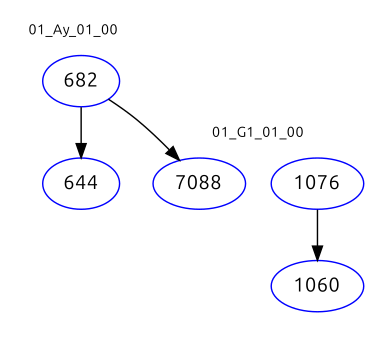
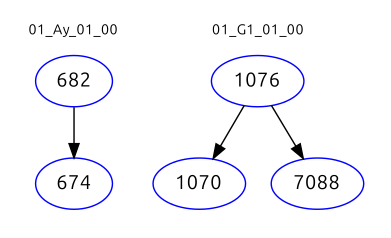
  digraph {
    fontname=Ubuntu
    node [color=blue fontname=Ubuntu]
    edge [color=black fontname=Ubuntu]
    n1 [label=682]
-   n2 [label=644]
+   n2 [label=674]
    n3 [label=1076]
-   n4 [label=1060]
+   n4 [label=1070]
    n5 [label=7088]
    subgraph cluster_1 {
      color=white
      fontsize=10
      label="01_Ay_01_00"
      n1
      n2
    }
    subgraph cluster_2 {
      color=white
      fontsize=10
      label="01_G1_01_00"
      n3
      n4
      n5
    }
    n1 -> n2
    n3 -> n4
-   n1 -> n5
+   n3 -> n5
  }
